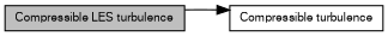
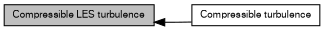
  digraph {
    rankdir=LR
    node [color=black fontname=FreeSans fontsize=10 shape=record]
    n1 [fillcolor=grey75 fontcolor=black height=0.2 label="Compressible LES turbulence" style=filled width=0.4]
    n2 [height=0.2 label="Compressible turbulence" width=0.4]
-   n2 -> n1 [dir=back fontname=FreeSans fontsize=10 labelfontname=FreeSans labelfontsize=10 shape=plaintext style=solid]
+   n1 -> n2 [dir=back fontname=FreeSans fontsize=10 labelfontname=FreeSans labelfontsize=10 shape=plaintext style=solid]
  }
